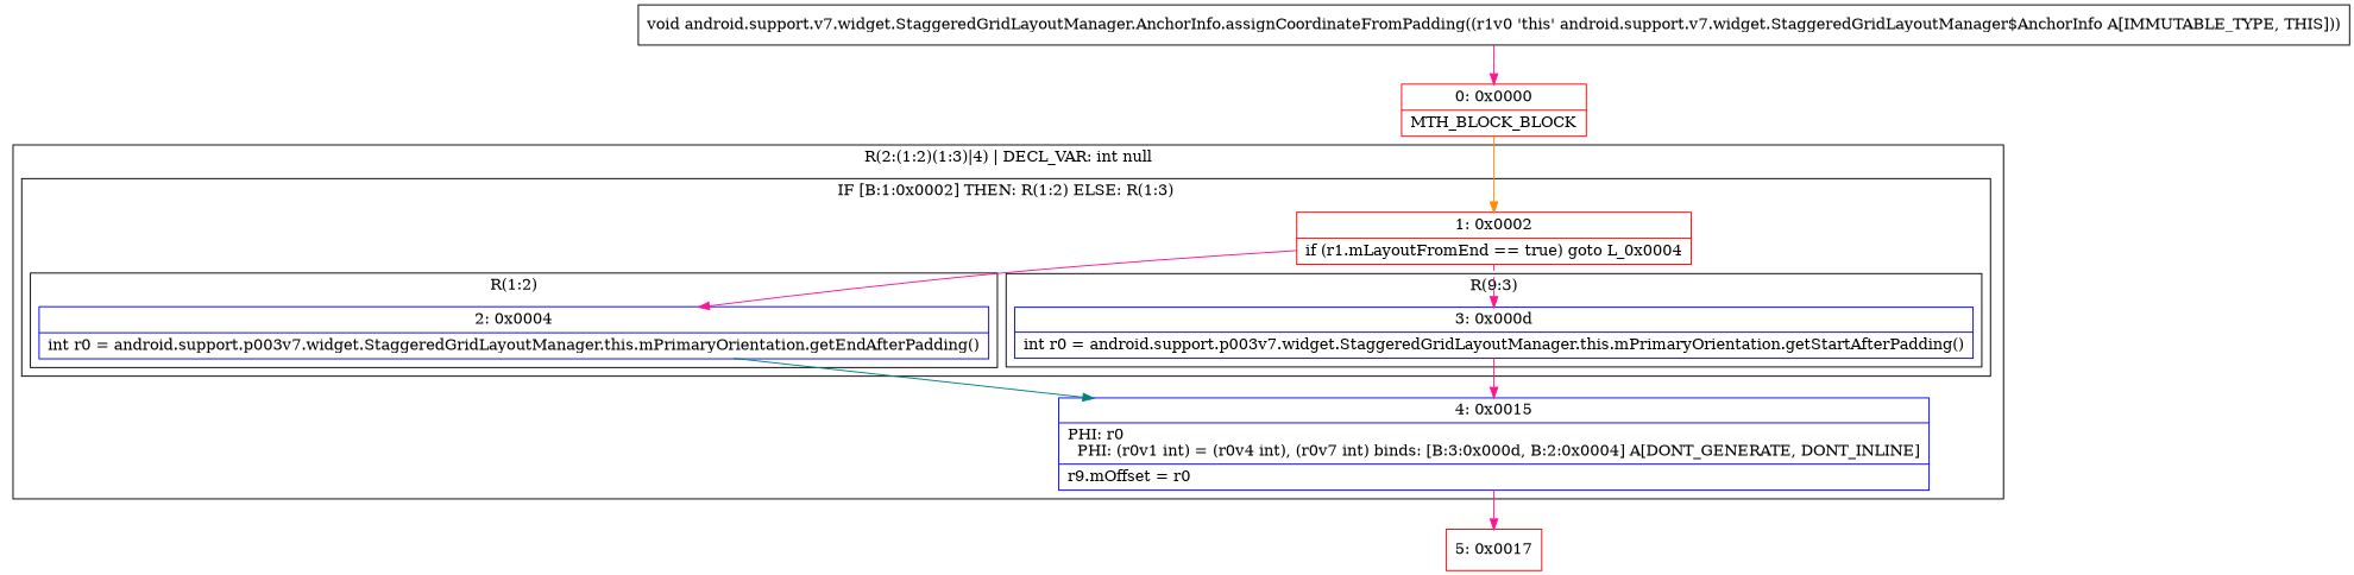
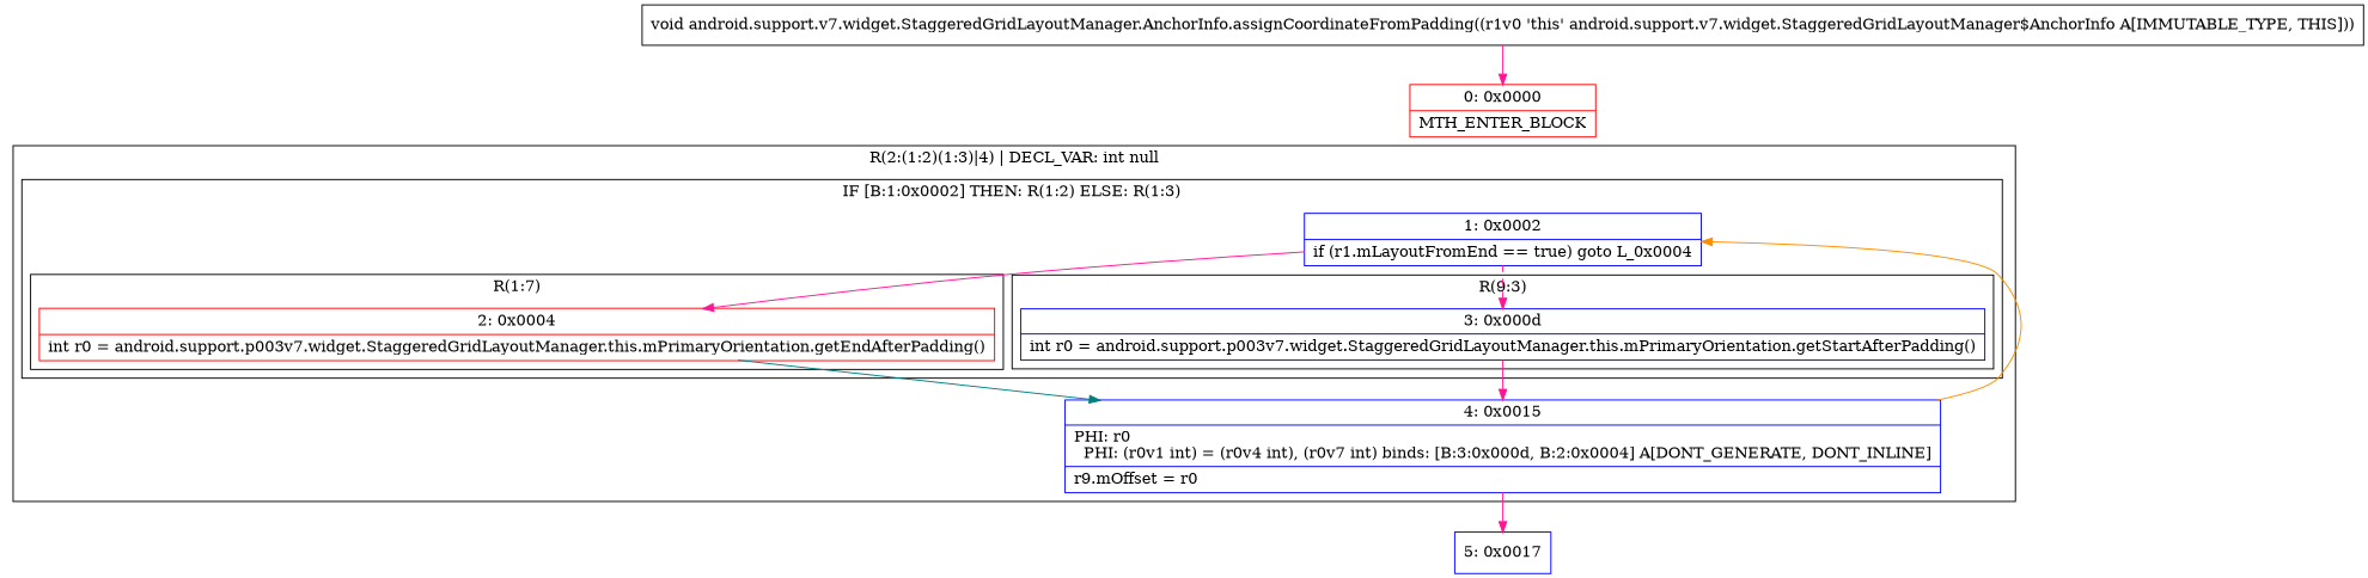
  digraph {
    node [color=blue shape=record]
    edge [color=deeppink]
-   n1 [label="{2\:\ 0x0004|int r0 = android.support.p003v7.widget.StaggeredGridLayoutManager.this.mPrimaryOrientation.getEndAfterPadding()\l}"]
+   n1 [color=red label="{2\:\ 0x0004|int r0 = android.support.p003v7.widget.StaggeredGridLayoutManager.this.mPrimaryOrientation.getEndAfterPadding()\l}"]
    n2 [label="{3\:\ 0x000d|int r0 = android.support.p003v7.widget.StaggeredGridLayoutManager.this.mPrimaryOrientation.getStartAfterPadding()\l}"]
-   n3 [color=red label="{1\:\ 0x0002|if (r1.mLayoutFromEnd == true) goto L_0x0004\l}"]
+   n3 [label="{1\:\ 0x0002|if (r1.mLayoutFromEnd == true) goto L_0x0004\l}"]
    n4 [label="{4\:\ 0x0015|PHI: r0 \l  PHI: (r0v1 int) = (r0v4 int), (r0v7 int) binds: [B:3:0x000d, B:2:0x0004] A[DONT_GENERATE, DONT_INLINE]\l|r9.mOffset = r0\l}"]
-   n5 [color=red label="{5\:\ 0x0017}"]
-   n6 [color=red label="{0\:\ 0x0000|MTH_BLOCK_BLOCK\l}"]
+   n5 [label="{5\:\ 0x0017}"]
+   n6 [color=red label="{0\:\ 0x0000|MTH_ENTER_BLOCK\l}"]
    n7 [label="{void android.support.v7.widget.StaggeredGridLayoutManager.AnchorInfo.assignCoordinateFromPadding((r1v0 'this' android.support.v7.widget.StaggeredGridLayoutManager$AnchorInfo A[IMMUTABLE_TYPE, THIS])) }" color=""]
    subgraph cluster_1 {
      label="R(2:(1:2)(1:3)|4) | DECL_VAR: int null\l"
      n4
      subgraph cluster_2 {
        label="IF [B:1:0x0002] THEN: R(1:2) ELSE: R(1:3)"
        n3
        subgraph cluster_3 {
-         label="R(1:2)"
+         label="R(1:7)"
          n1
        }
        subgraph cluster_4 {
          label="R(9:3)"
          n2
        }
      }
    }
    n1 -> n4 [color=teal]
    n2 -> n4
    n3 -> n1
    n3 -> n2 [style=dashed]
    n4 -> n5
-   n6 -> n3 [color=darkorange]
+   n4 -> n3 [color=darkorange]
    n7 -> n6
  }
